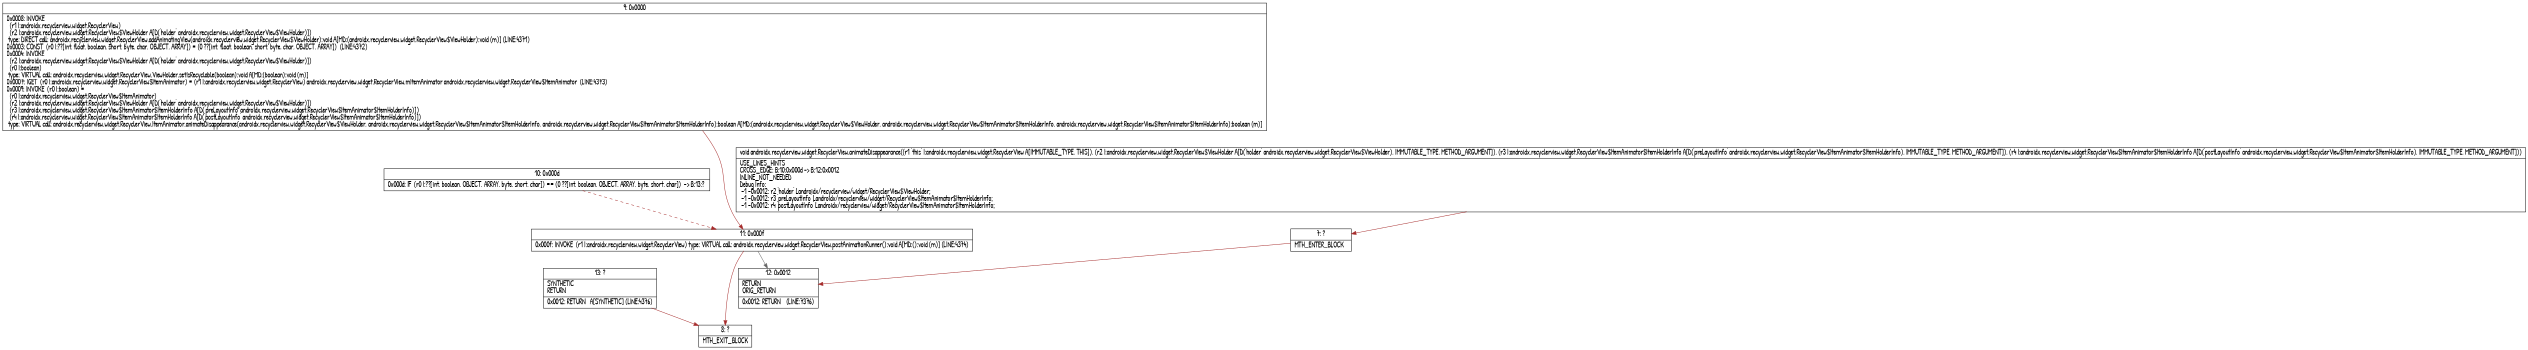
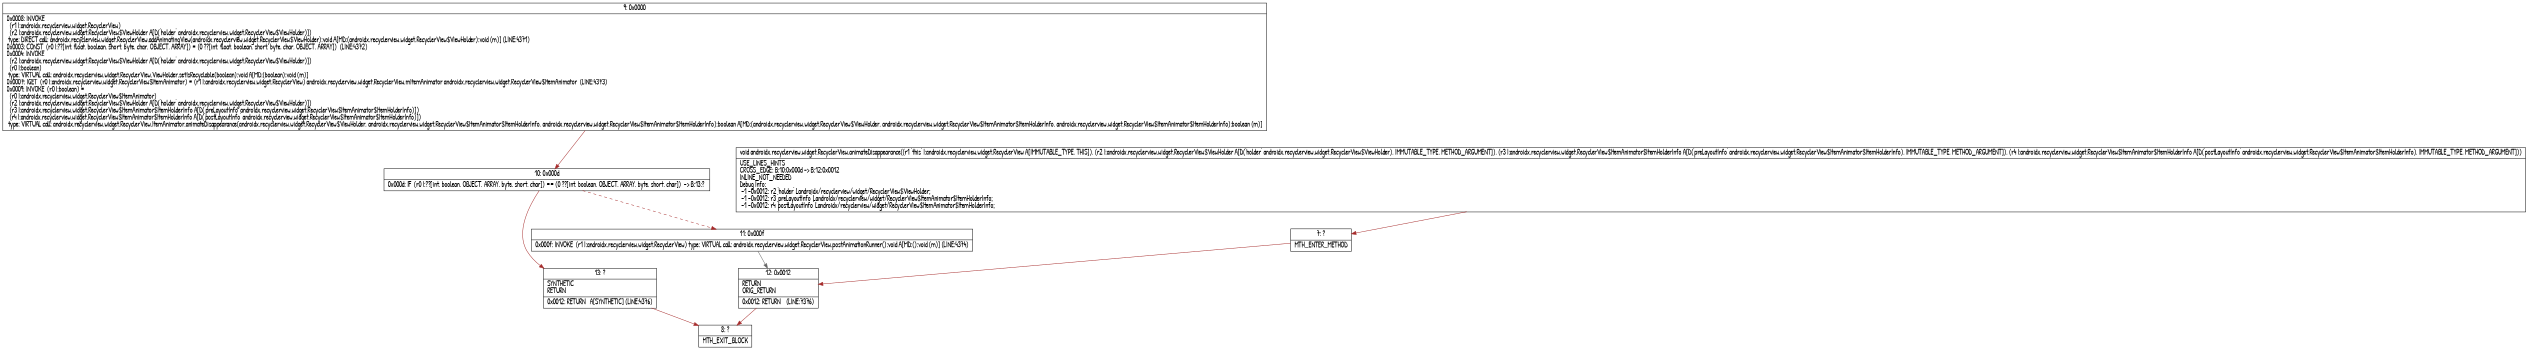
  digraph {
    fontname="Patrick Hand"
    node [fontname="Patrick Hand" shape=record]
    edge [color=brown fontname="Patrick Hand"]
-   n1 [label="{7\:\ ?|MTH_ENTER_BLOCK\l}"]
+   n1 [label="{7\:\ ?|MTH_ENTER_METHOD\l}"]
    n2 [label="{12\:\ 0x0012|RETURN\lORIG_RETURN\l|0x0012: RETURN    (LINE:7376)\l}"]
    n3 [label="{9\:\ 0x0000|0x0008: INVOKE  \l  (r1 I:androidx.recyclerview.widget.RecyclerView)\l  (r2 I:androidx.recyclerview.widget.RecyclerView$ViewHolder A[D('holder' androidx.recyclerview.widget.RecyclerView$ViewHolder)])\l type: DIRECT call: androidx.recyclerview.widget.RecyclerView.addAnimatingView(androidx.recyclerview.widget.RecyclerView$ViewHolder):void A[MD:(androidx.recyclerview.widget.RecyclerView$ViewHolder):void (m)] (LINE:4371)\l0x0003: CONST  (r0 I:??[int, float, boolean, short, byte, char, OBJECT, ARRAY]) = (0 ??[int, float, boolean, short, byte, char, OBJECT, ARRAY])  (LINE:4372)\l0x0004: INVOKE  \l  (r2 I:androidx.recyclerview.widget.RecyclerView$ViewHolder A[D('holder' androidx.recyclerview.widget.RecyclerView$ViewHolder)])\l  (r0 I:boolean)\l type: VIRTUAL call: androidx.recyclerview.widget.RecyclerView.ViewHolder.setIsRecyclable(boolean):void A[MD:(boolean):void (m)]\l0x0007: IGET  (r0 I:androidx.recyclerview.widget.RecyclerView$ItemAnimator) = (r1 I:androidx.recyclerview.widget.RecyclerView) androidx.recyclerview.widget.RecyclerView.mItemAnimator androidx.recyclerview.widget.RecyclerView$ItemAnimator  (LINE:4373)\l0x0009: INVOKE  (r0 I:boolean) = \l  (r0 I:androidx.recyclerview.widget.RecyclerView$ItemAnimator)\l  (r2 I:androidx.recyclerview.widget.RecyclerView$ViewHolder A[D('holder' androidx.recyclerview.widget.RecyclerView$ViewHolder)])\l  (r3 I:androidx.recyclerview.widget.RecyclerView$ItemAnimator$ItemHolderInfo A[D('preLayoutInfo' androidx.recyclerview.widget.RecyclerView$ItemAnimator$ItemHolderInfo)])\l  (r4 I:androidx.recyclerview.widget.RecyclerView$ItemAnimator$ItemHolderInfo A[D('postLayoutInfo' androidx.recyclerview.widget.RecyclerView$ItemAnimator$ItemHolderInfo)])\l type: VIRTUAL call: androidx.recyclerview.widget.RecyclerView.ItemAnimator.animateDisappearance(androidx.recyclerview.widget.RecyclerView$ViewHolder, androidx.recyclerview.widget.RecyclerView$ItemAnimator$ItemHolderInfo, androidx.recyclerview.widget.RecyclerView$ItemAnimator$ItemHolderInfo):boolean A[MD:(androidx.recyclerview.widget.RecyclerView$ViewHolder, androidx.recyclerview.widget.RecyclerView$ItemAnimator$ItemHolderInfo, androidx.recyclerview.widget.RecyclerView$ItemAnimator$ItemHolderInfo):boolean (m)]\l}"]
    n4 [label="{10\:\ 0x000d|0x000d: IF  (r0 I:??[int, boolean, OBJECT, ARRAY, byte, short, char]) == (0 ??[int, boolean, OBJECT, ARRAY, byte, short, char])  \-\> B:13:? \l}"]
    n5 [label="{11\:\ 0x000f|0x000f: INVOKE  (r1 I:androidx.recyclerview.widget.RecyclerView) type: VIRTUAL call: androidx.recyclerview.widget.RecyclerView.postAnimationRunner():void A[MD:():void (m)] (LINE:4374)\l}"]
    n6 [label="{13\:\ ?|SYNTHETIC\lRETURN\l|0x0012: RETURN   A[SYNTHETIC] (LINE:4376)\l}"]
    n7 [label="{8\:\ ?|MTH_EXIT_BLOCK\l}"]
    n8 [label="{void androidx.recyclerview.widget.RecyclerView.animateDisappearance((r1 'this' I:androidx.recyclerview.widget.RecyclerView A[IMMUTABLE_TYPE, THIS]), (r2 I:androidx.recyclerview.widget.RecyclerView$ViewHolder A[D('holder' androidx.recyclerview.widget.RecyclerView$ViewHolder), IMMUTABLE_TYPE, METHOD_ARGUMENT]), (r3 I:androidx.recyclerview.widget.RecyclerView$ItemAnimator$ItemHolderInfo A[D('preLayoutInfo' androidx.recyclerview.widget.RecyclerView$ItemAnimator$ItemHolderInfo), IMMUTABLE_TYPE, METHOD_ARGUMENT]), (r4 I:androidx.recyclerview.widget.RecyclerView$ItemAnimator$ItemHolderInfo A[D('postLayoutInfo' androidx.recyclerview.widget.RecyclerView$ItemAnimator$ItemHolderInfo), IMMUTABLE_TYPE, METHOD_ARGUMENT]))  | USE_LINES_HINTS\lCROSS_EDGE: B:10:0x000d \-\> B:12:0x0012\lINLINE_NOT_NEEDED\lDebug Info:\l  \-1 \-0x0012: r2 'holder' Landroidx\/recyclerview\/widget\/RecyclerView$ViewHolder;\l  \-1 \-0x0012: r3 'preLayoutInfo' Landroidx\/recyclerview\/widget\/RecyclerView$ItemAnimator$ItemHolderInfo;\l  \-1 \-0x0012: r4 'postLayoutInfo' Landroidx\/recyclerview\/widget\/RecyclerView$ItemAnimator$ItemHolderInfo;\l}"]
    n1 -> n2
-   n5 -> n7
-   n3 -> n5
+   n2 -> n7
+   n3 -> n4
    n4 -> n5 [style=dashed]
+   n4 -> n6
    n5 -> n2 [color=gray40]
    n6 -> n7
    n8 -> n1
  }
